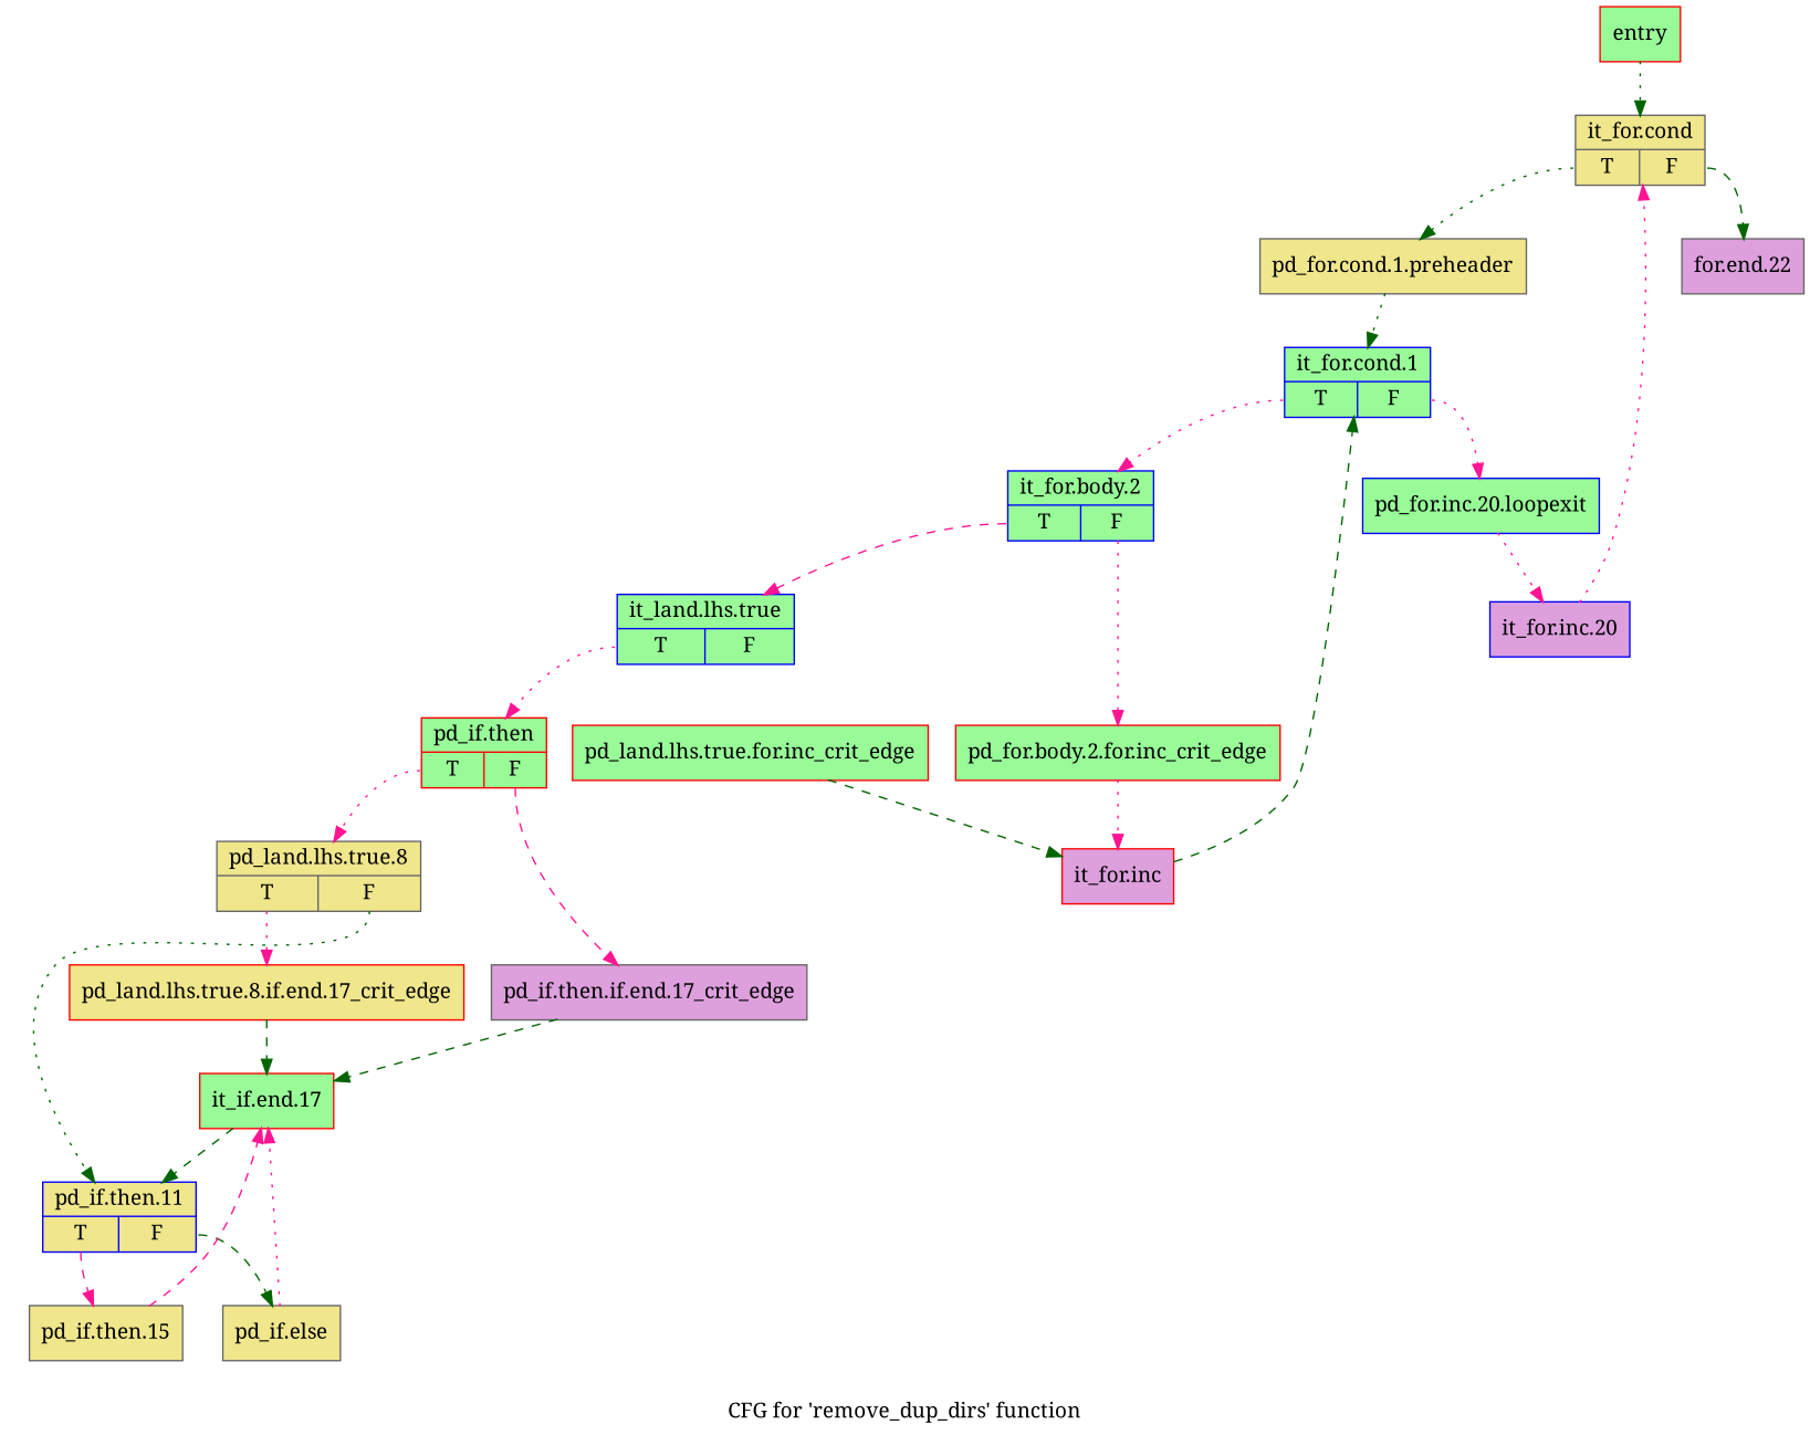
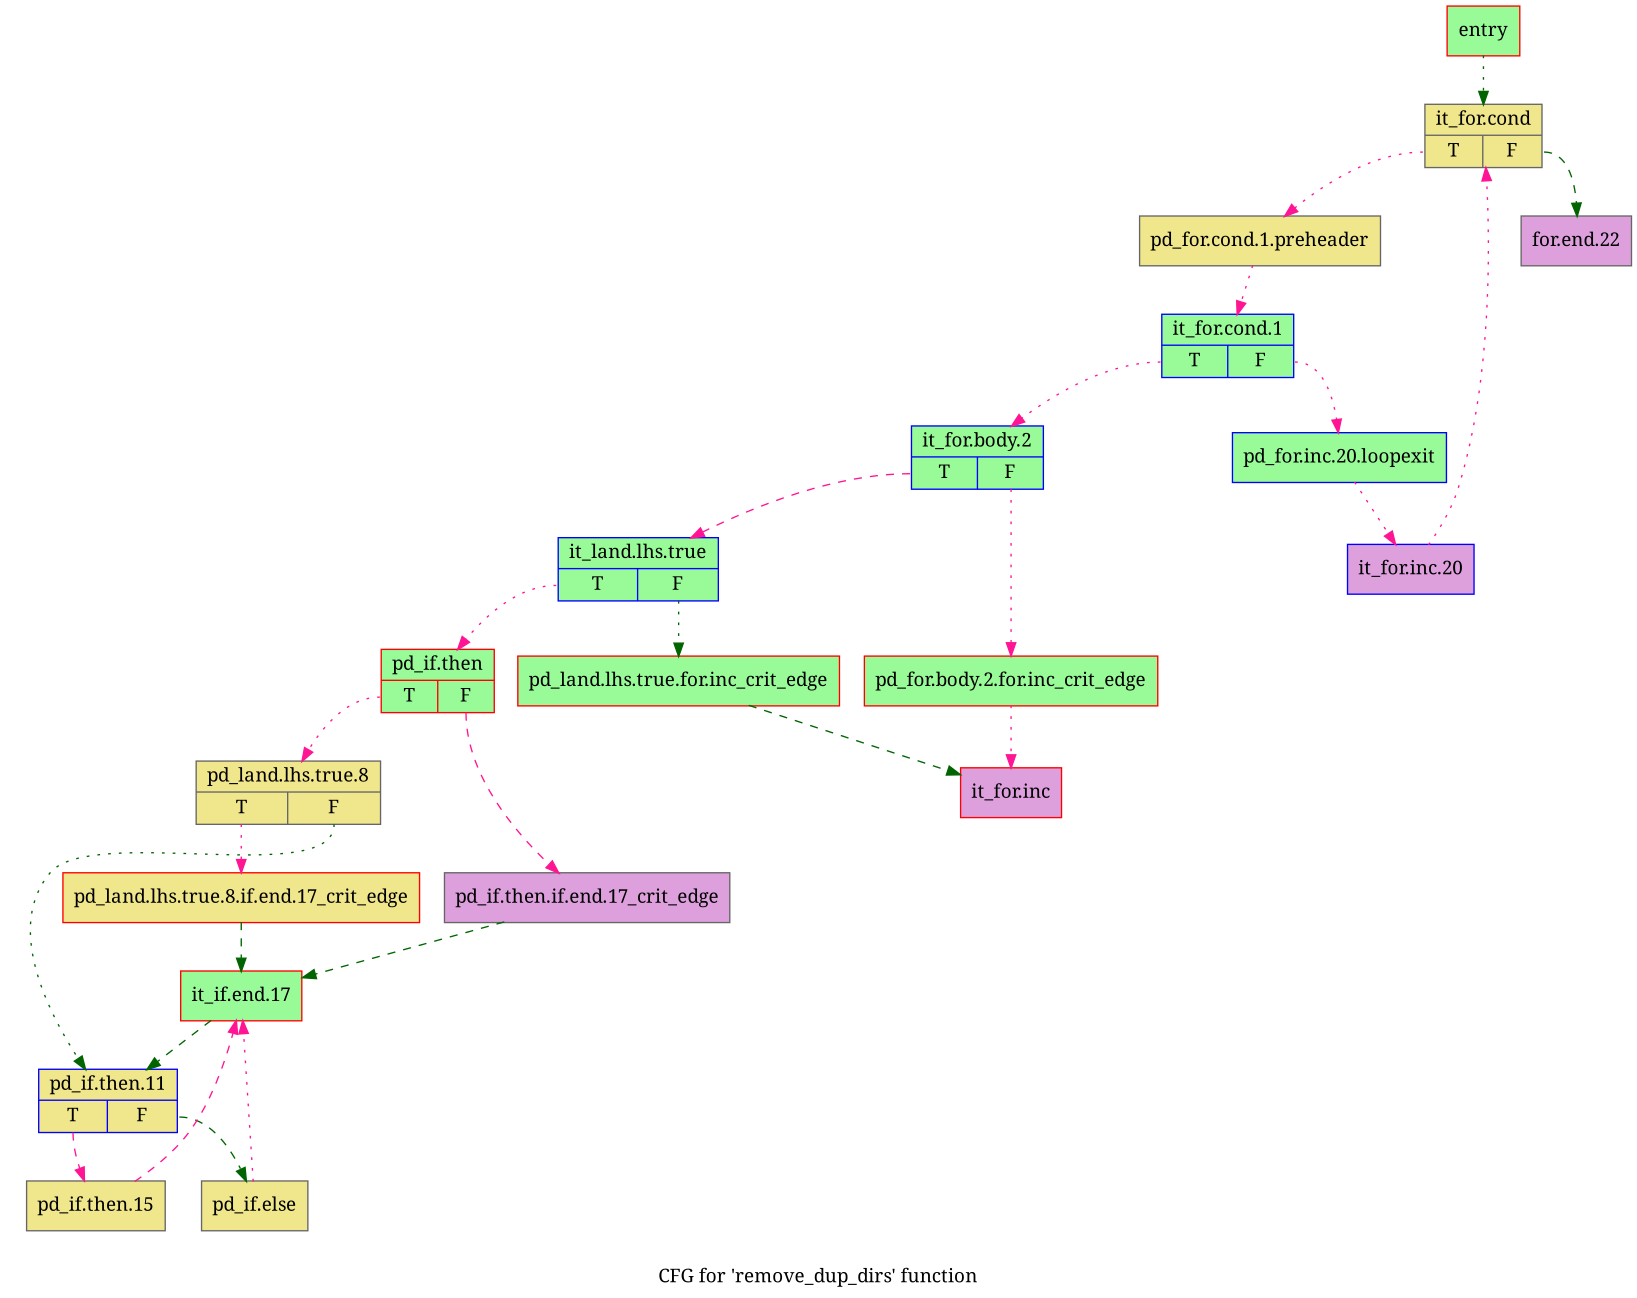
  digraph {
    fontname="Noto Serif"
    label="CFG for 'remove_dup_dirs' function"
    node [color=red fillcolor=palegreen fontname="Noto Serif" shape=record style=filled]
    edge [color=deeppink fontname="Noto Serif" style=dotted]
    n1 [label="{entry}"]
    n2 [color=gray40 fillcolor=khaki label="{it_for.cond|{<s0>T|<s1>F}}"]
    n3 [color=gray40 fillcolor=khaki label="{pd_for.cond.1.preheader}"]
    n4 [color=gray40 fillcolor=plum label="{for.end.22}"]
    n5 [color=blue label="{it_for.cond.1|{<s0>T|<s1>F}}"]
    n6 [color=blue label="{it_for.body.2|{<s0>T|<s1>F}}"]
    n7 [color=blue label="{pd_for.inc.20.loopexit}"]
    n8 [color=blue label="{it_land.lhs.true|{<s0>T|<s1>F}}"]
    n9 [label="{pd_for.body.2.for.inc_crit_edge}"]
    n10 [color=blue fillcolor=plum label="{it_for.inc.20}"]
    n11 [label="{pd_if.then|{<s0>T|<s1>F}}"]
    n12 [label="{pd_land.lhs.true.for.inc_crit_edge}"]
    n13 [fillcolor=plum label="{it_for.inc}"]
    n14 [color=gray40 fillcolor=khaki label="{pd_land.lhs.true.8|{<s0>T|<s1>F}}"]
    n15 [color=gray40 fillcolor=plum label="{pd_if.then.if.end.17_crit_edge}"]
    n16 [fillcolor=khaki label="{pd_land.lhs.true.8.if.end.17_crit_edge}"]
    n17 [color=blue fillcolor=khaki label="{pd_if.then.11|{<s0>T|<s1>F}}"]
    n18 [label="{it_if.end.17}"]
    n19 [color=gray40 fillcolor=khaki label="{pd_if.then.15}"]
    n20 [color=gray40 fillcolor=khaki label="{pd_if.else}"]
    n1 -> n2 [color=darkgreen]
-   n2 -> n3 [color=darkgreen tailport=s0]
+   n2 -> n3 [tailport=s0]
    n2 -> n4 [color=darkgreen style=dashed tailport=s1]
-   n3 -> n5 [color=darkgreen]
+   n3 -> n5
    n5 -> n6 [tailport=s0]
    n5 -> n7 [tailport=s1]
    n6 -> n8 [style=dashed tailport=s0]
    n6 -> n9 [tailport=s1]
    n7 -> n10
    n8 -> n11 [tailport=s0]
+   n8 -> n12 [color=darkgreen tailport=s1]
    n9 -> n13
    n10 -> n2
    n11 -> n14 [tailport=s0]
    n11 -> n15 [style=dashed tailport=s1]
    n12 -> n13 [color=darkgreen style=dashed]
-   n13 -> n5 [color=darkgreen style=dashed]
    n14 -> n16 [tailport=s0]
    n14 -> n17 [color=darkgreen tailport=s1]
    n15 -> n18 [color=darkgreen style=dashed]
    n16 -> n18 [color=darkgreen style=dashed]
    n17 -> n19 [style=dashed tailport=s0]
    n17 -> n20 [color=darkgreen style=dashed tailport=s1]
    n18 -> n17 [color=darkgreen style=dashed]
    n19 -> n18 [style=dashed]
    n20 -> n18
  }
